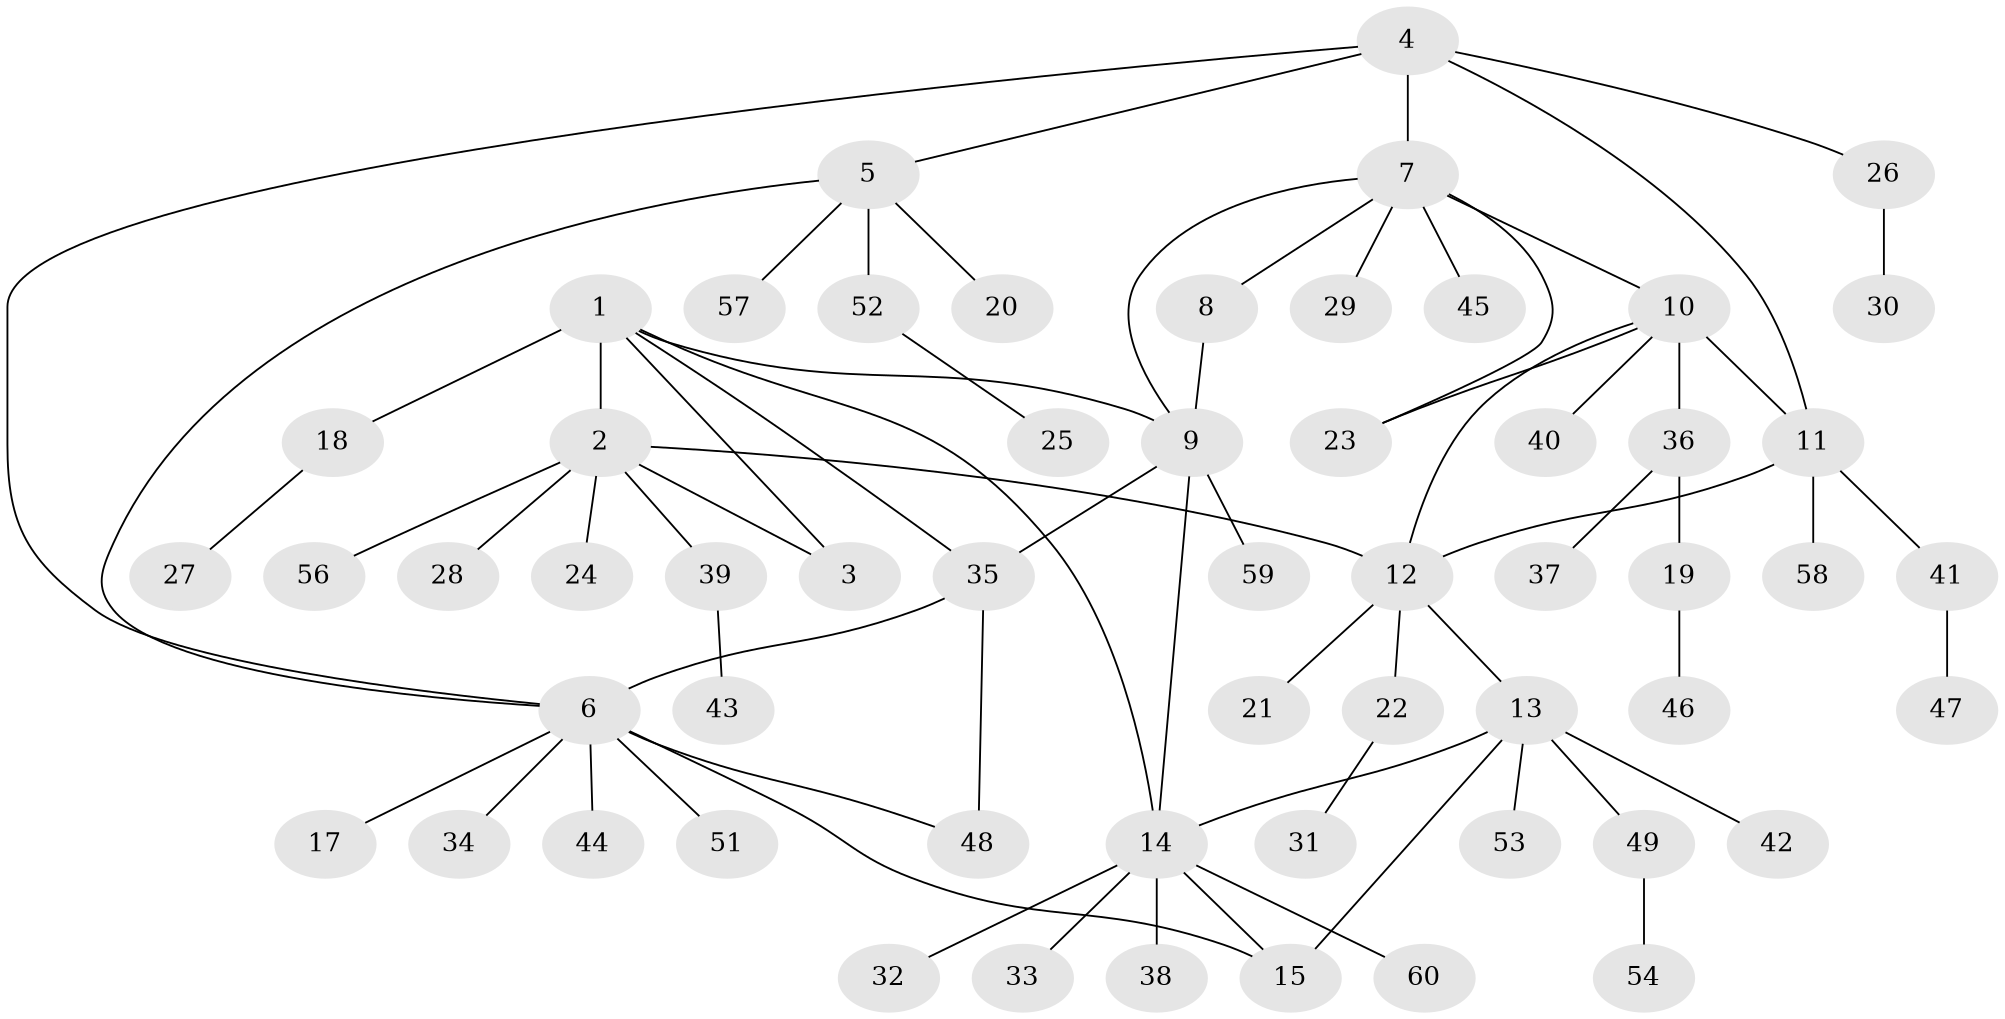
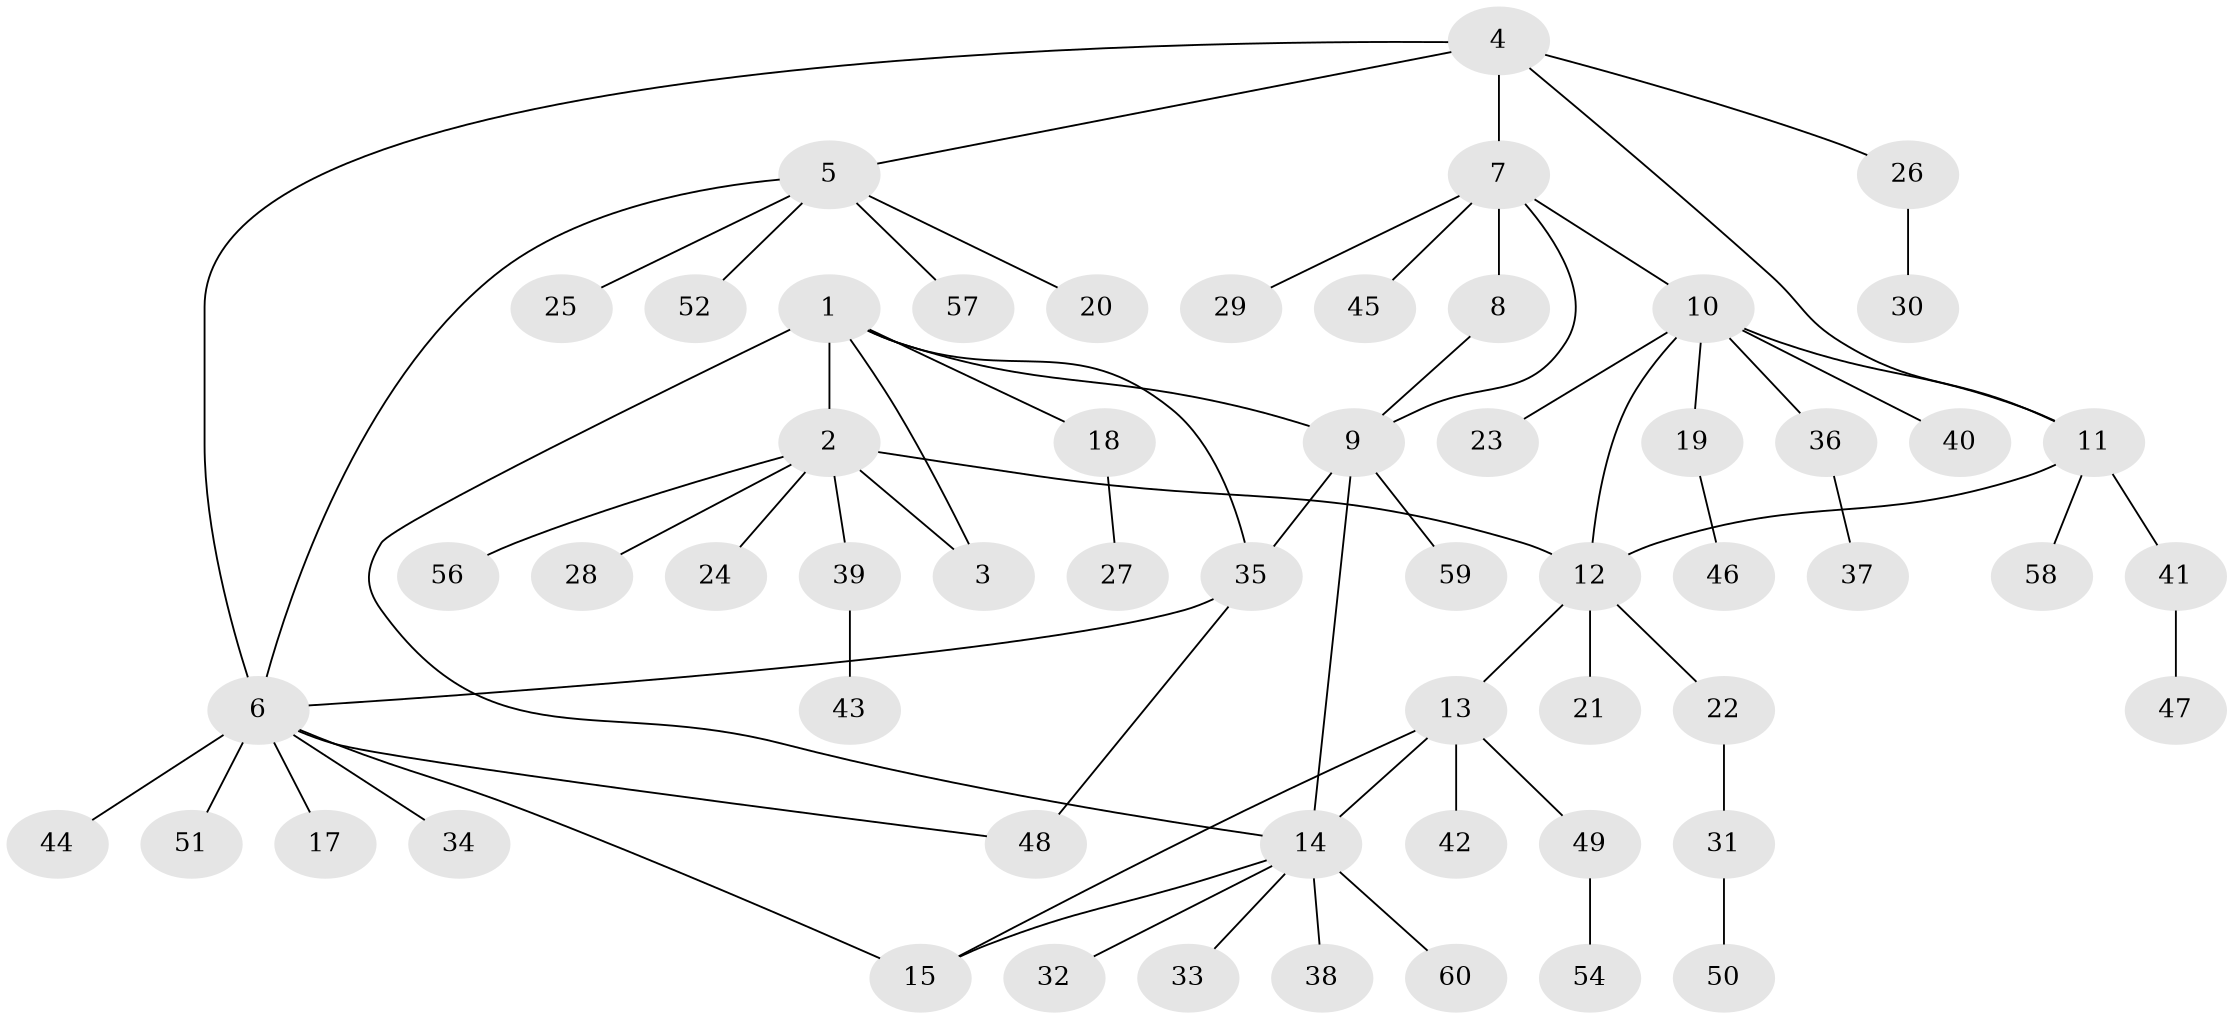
  graph {
    node [color=gray90 style=filled]
    1
    2
    3
    9
    14
    18
    35
    12
    24
    28
    39
    56
    59
    15
    32
    33
    38
    60
    27
    6
    48
    13
    21
    22
    43
    17
    34
    44
    51
    4
    5
    7
    11
    26
    20
    25
    52
    57
    8
    10
    23
    29
    45
    41
    58
    30
    19
    36
    40
    46
    37
    47
    42
    49
-   53
    31
    54
+   50
    1 -- 2
    1 -- 3
    1 -- 9
    1 -- 14
    1 -- 18
    1 -- 35
    2 -- 3
    2 -- 12
    2 -- 24
    2 -- 28
    2 -- 39
    2 -- 56
    9 -- 14
    9 -- 35
    9 -- 59
    14 -- 15
    14 -- 32
    14 -- 33
    14 -- 38
    14 -- 60
    18 -- 27
    35 -- 6
    35 -- 48
    12 -- 13
    12 -- 21
    12 -- 22
    39 -- 43
    6 -- 15
    6 -- 48
    6 -- 17
    6 -- 34
    6 -- 44
    6 -- 51
    13 -- 14
    13 -- 15
    13 -- 42
    13 -- 49
-   13 -- 53
    22 -- 31
    4 -- 6
    4 -- 5
    4 -- 7
    4 -- 11
    4 -- 26
    5 -- 6
    5 -- 20
-   52 -- 25
+   5 -- 25
    5 -- 52
    5 -- 57
    7 -- 9
    7 -- 8
    7 -- 10
-   7 -- 23
    7 -- 29
    7 -- 45
    11 -- 12
    11 -- 41
    11 -- 58
    26 -- 30
    8 -- 9
    10 -- 12
    10 -- 11
    10 -- 23
-   36 -- 19
+   10 -- 19
    10 -- 36
    10 -- 40
    41 -- 47
    19 -- 46
    36 -- 37
    49 -- 54
+   31 -- 50
  }
